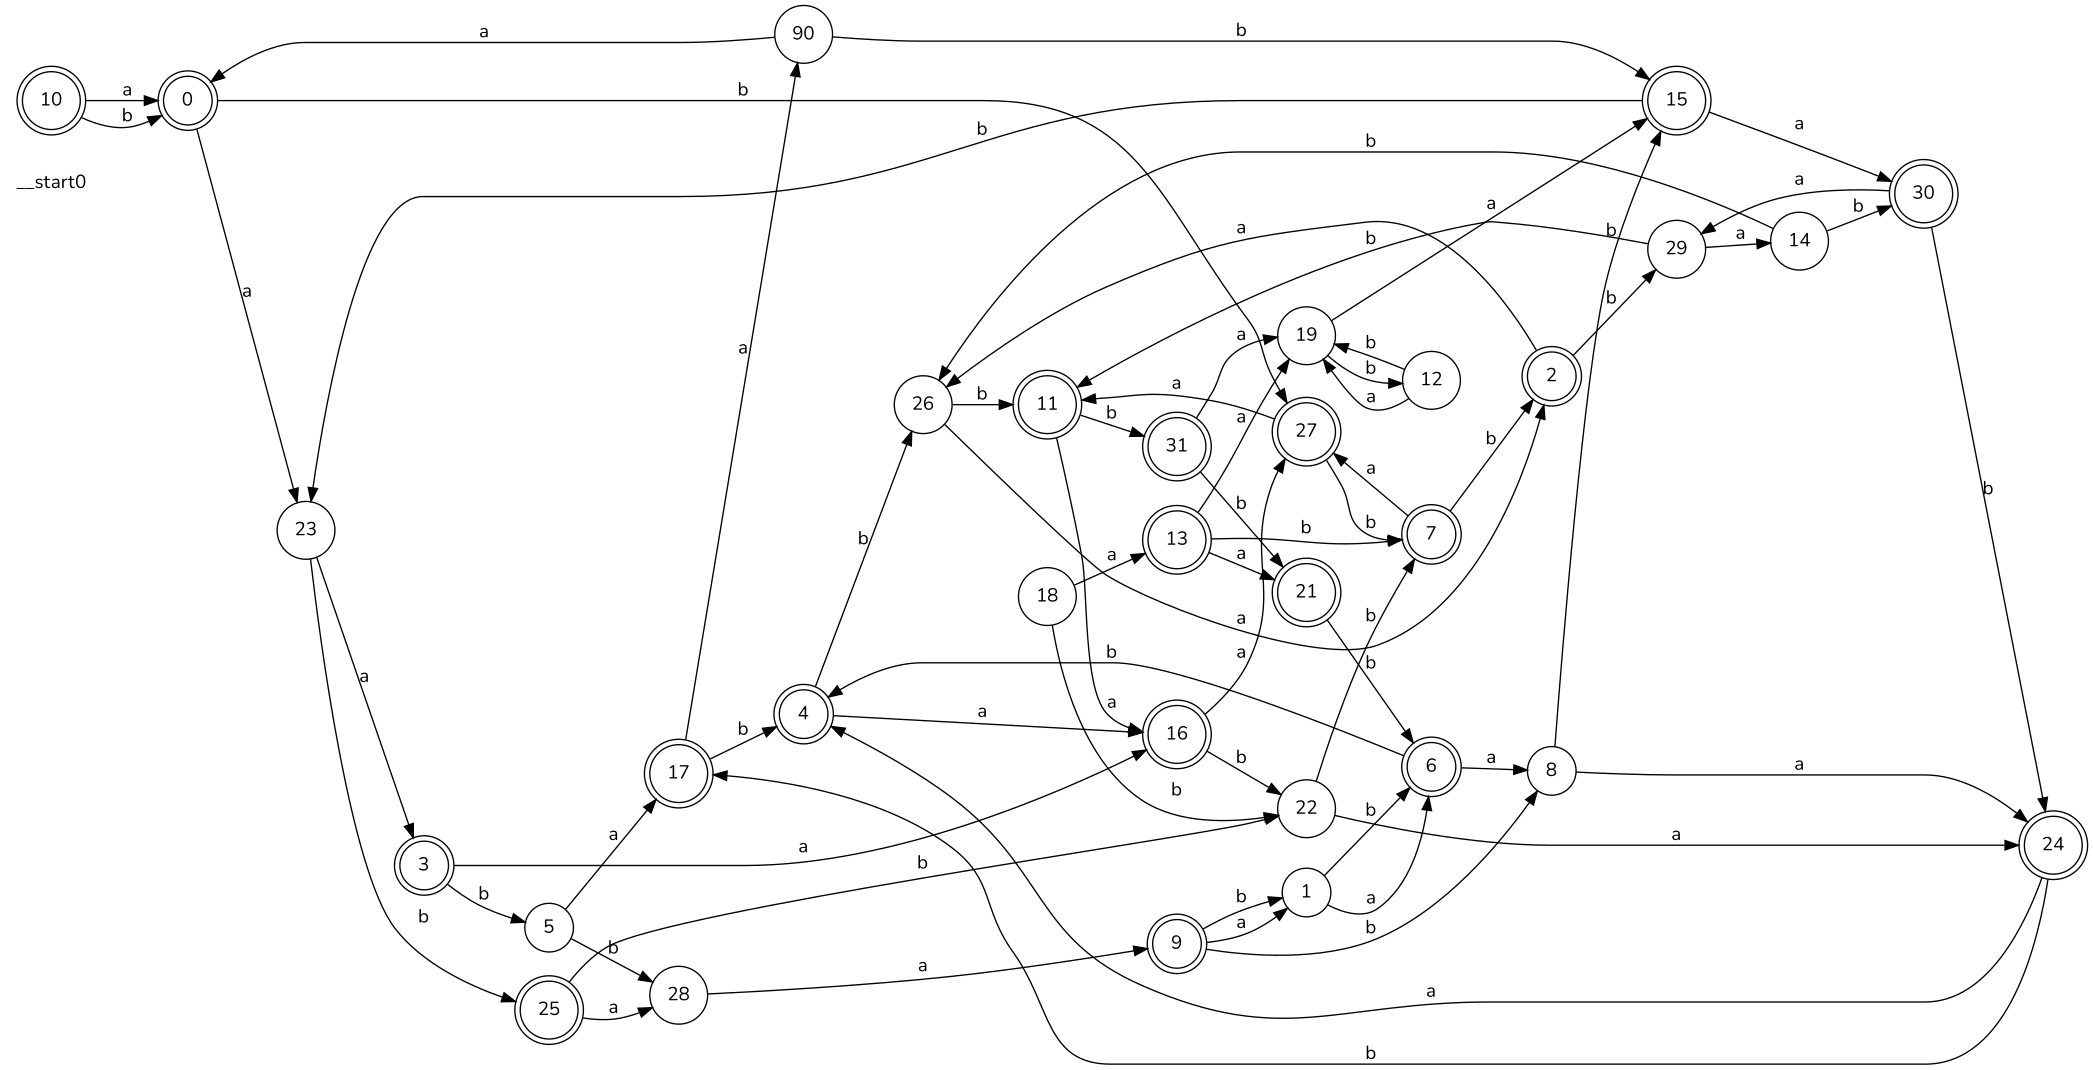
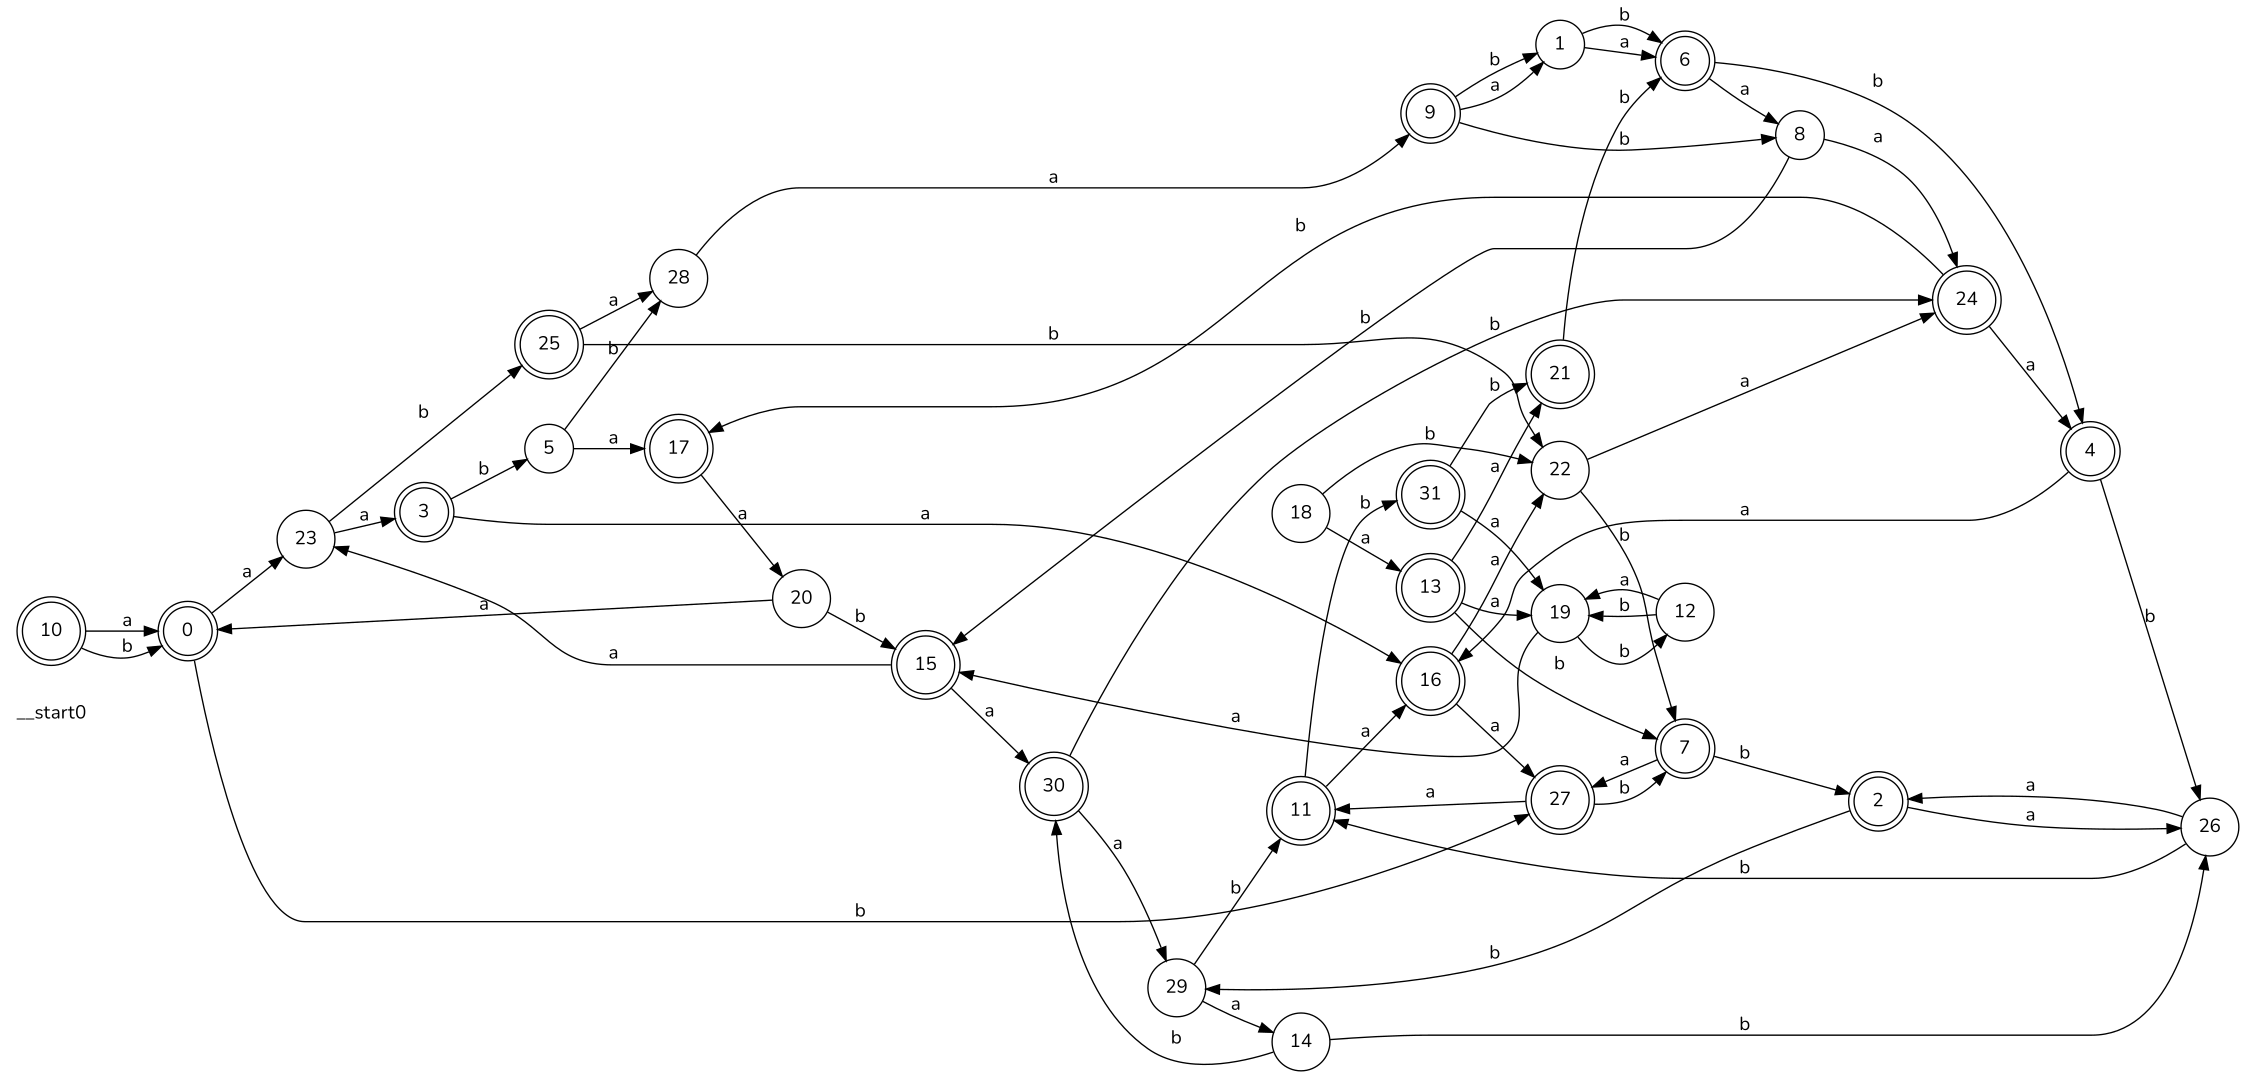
  digraph {
    fontname=Nunito
    rankdir=LR
    node [fontname=Nunito shape=doublecircle color=black fillcolor=white style="rounded,filled"]
    edge [fontname=Nunito]
    __start0 [shape=none color="" fillcolor="" style=""]
    n2 [label=0]
    n3 [label=23 shape=circle style=filled]
    n4 [label=27]
    n5 [label=3]
    n6 [label=25]
    n7 [label=7]
    n8 [label=11]
    n9 [label=1 shape=circle style=filled]
    n10 [label=6]
    n11 [label=4]
    n12 [label=8 shape=circle style=filled]
    n13 [label=2]
    n14 [label=26 shape=circle style=filled]
    n15 [label=29 shape=circle style=filled]
    n16 [label=14 shape=circle style=filled]
    n17 [label=5 shape=circle style=filled]
    n18 [label=16]
    n19 [label=17]
    n20 [label=28 shape=circle style=filled]
    n21 [label=22 shape=circle style=filled]
-   n22 [label=90 shape=circle style=filled]
+   n22 [label=20 shape=circle style=filled]
    n23 [label=9]
    n24 [label=15]
    n25 [label=24]
    n26 [label=30]
    n27 [label=10]
    n28 [label=31]
    n29 [label=19 shape=circle style=filled]
    n30 [label=21]
    n31 [label=12 shape=circle style=filled]
    n32 [label=13]
    n33 [label=18 shape=circle style=filled]
    n2 -> n3 [label=a]
    n2 -> n4 [label=b]
    n3 -> n5 [label=a]
    n3 -> n6 [label=b]
    n4 -> n7 [label=b]
    n4 -> n8 [label=a]
    n5 -> n17 [label=b]
    n5 -> n18 [label=a]
    n6 -> n20 [label=a]
    n6 -> n21 [label=b]
    n7 -> n4 [label=a]
    n7 -> n13 [label=b]
    n8 -> n18 [label=a]
    n8 -> n28 [label=b]
    n9 -> n10 [label=a]
    n9 -> n10 [label=b]
    n10 -> n11 [label=b]
    n10 -> n12 [label=a]
    n11 -> n14 [label=b]
    n11 -> n18 [label=a]
    n12 -> n24 [label=b]
    n12 -> n25 [label=a]
    n13 -> n14 [label=a]
    n13 -> n15 [label=b]
    n14 -> n8 [label=b]
    n14 -> n13 [label=a]
    n15 -> n8 [label=b]
    n15 -> n16 [label=a]
    n16 -> n14 [label=b]
    n16 -> n26 [label=b]
    n17 -> n19 [label=a]
    n17 -> n20 [label=b]
    n18 -> n4 [label=a]
-   n18 -> n21 [label=b]
-   n19 -> n11 [label=b]
+   n18 -> n21 [label=a]
    n19 -> n22 [label=a]
    n20 -> n23 [label=a]
    n21 -> n7 [label=b]
    n21 -> n25 [label=a]
    n22 -> n2 [label=a]
    n22 -> n24 [label=b]
    n23 -> n9 [label=a]
    n23 -> n9 [label=b]
    n23 -> n12 [label=b]
-   n24 -> n3 [label=b]
+   n24 -> n3 [label=a]
    n24 -> n26 [label=a]
    n25 -> n11 [label=a]
    n25 -> n19 [label=b]
    n26 -> n15 [label=a]
    n26 -> n25 [label=b]
    n27 -> n2 [label=a]
    n27 -> n2 [label=b]
    n28 -> n29 [label=a]
    n28 -> n30 [label=b]
    n29 -> n24 [label=a]
    n29 -> n31 [label=b]
    n30 -> n10 [label=b]
    n31 -> n29 [label=a]
    n31 -> n29 [label=b]
    n32 -> n7 [label=b]
    n32 -> n29 [label=a]
    n32 -> n30 [label=a]
    n33 -> n21 [label=b]
    n33 -> n32 [label=a]
  }
